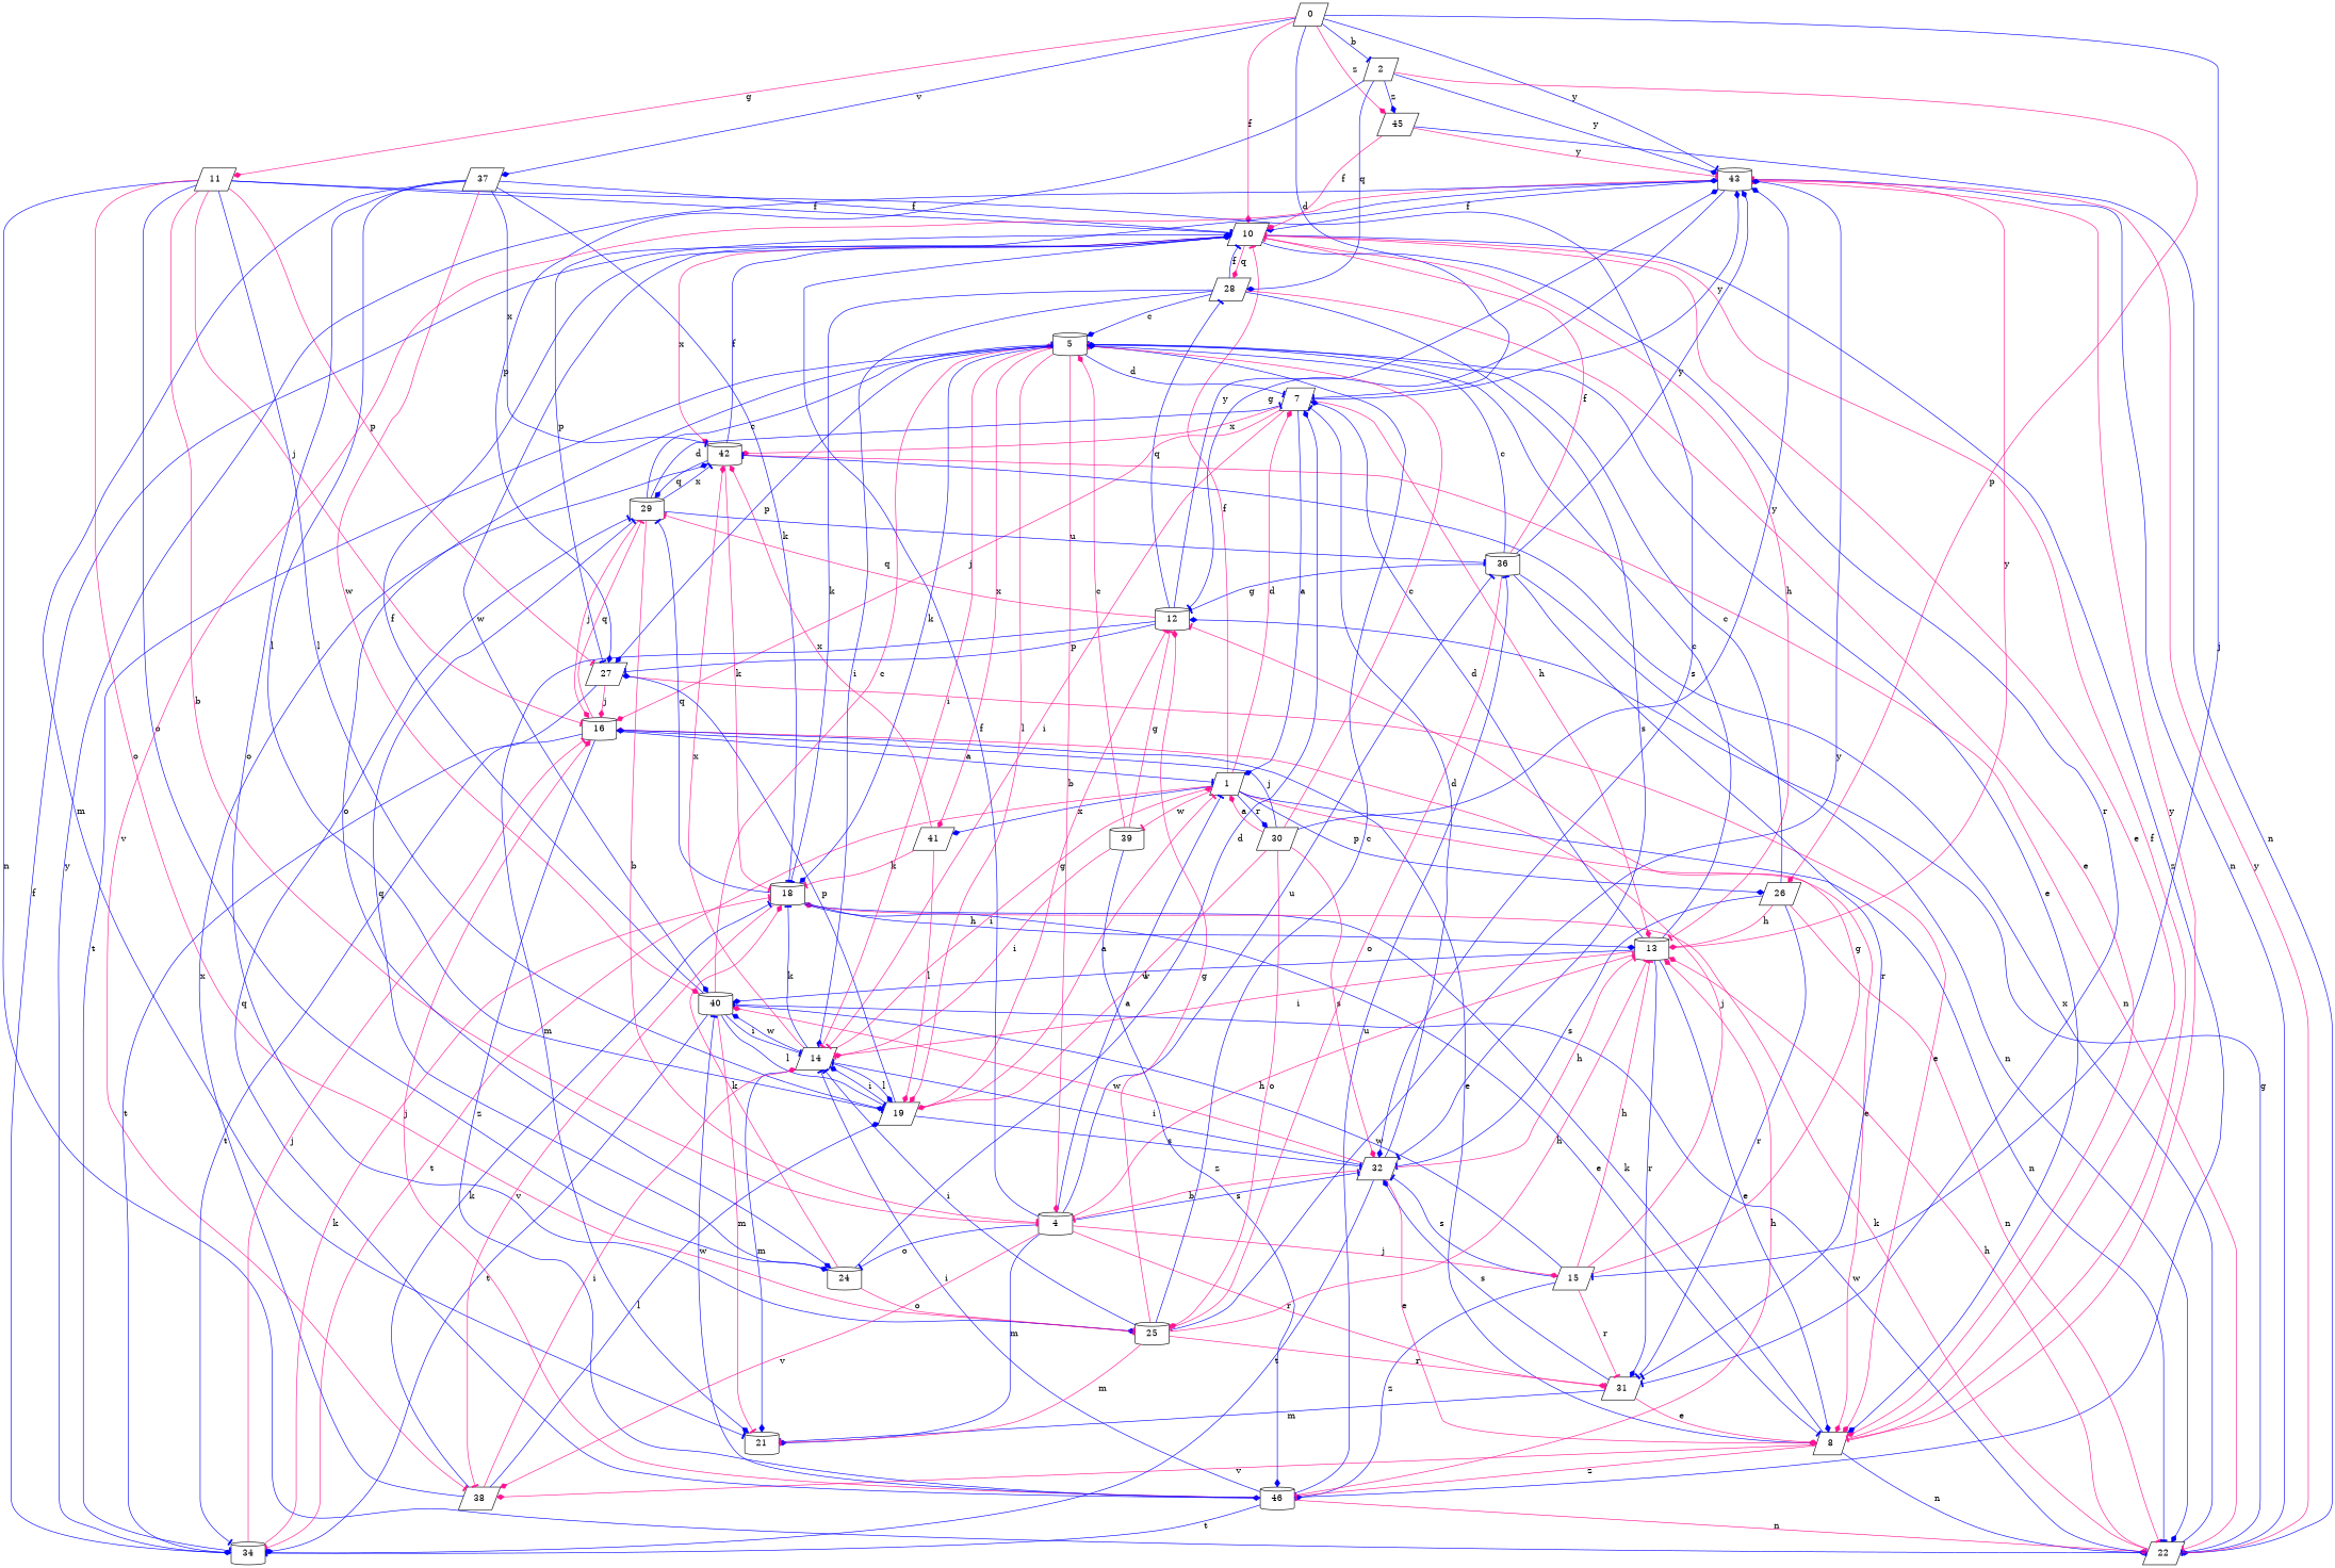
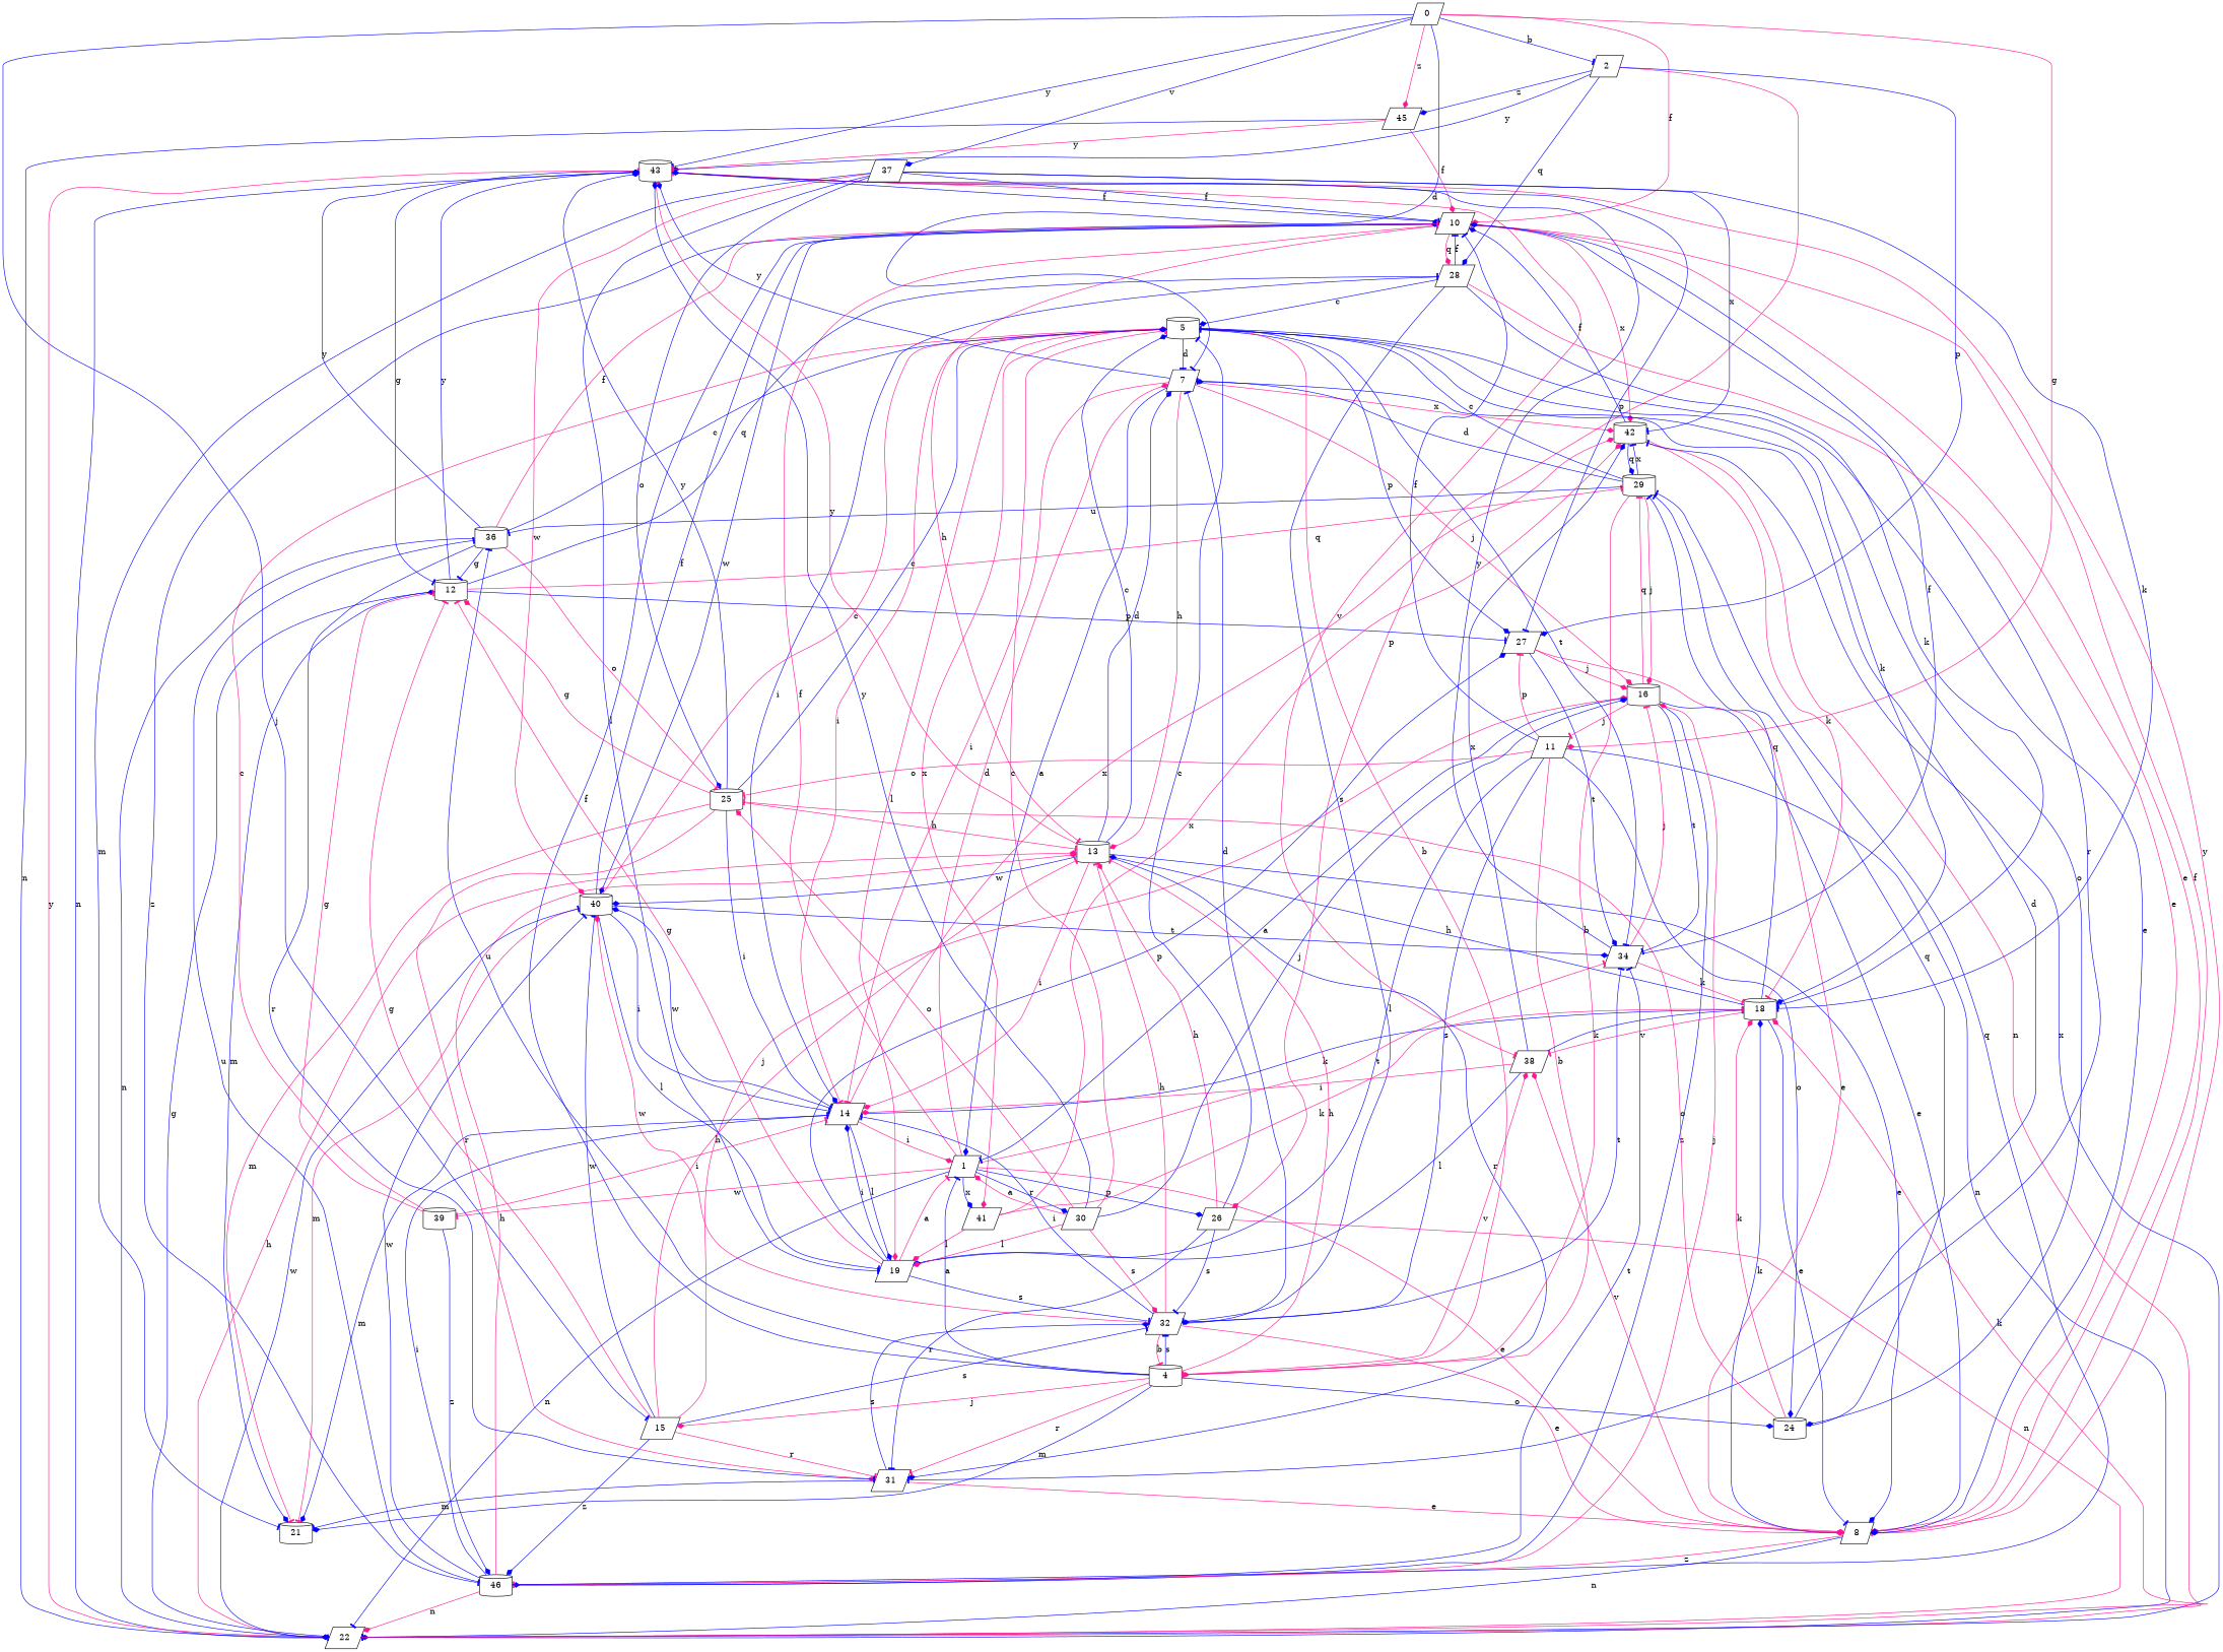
  strict digraph {
    node [shape=parallelogram]
    edge [arrowhead=diamond color=blue]
    0
    2
    7
    10
    11
    15
    37
    43 [shape=cylinder]
    45
    26
    27
    28
    1
    13 [shape=cylinder]
    14
    16 [shape=cylinder]
    42 [shape=cylinder]
    8
    31
    46 [shape=cylinder]
    40 [shape=cylinder]
    22
    4 [shape=cylinder]
    24 [shape=cylinder]
    32
    19
    25 [shape=cylinder]
    12 [shape=cylinder]
    21 [shape=cylinder]
    18 [shape=cylinder]
    38
    30
-   34 [shape=cylinder]
+   34
    39 [shape=cylinder]
    41
    5 [shape=cylinder]
    36 [shape=cylinder]
    29 [shape=cylinder]
    0 -> 2 [arrowhead=tee label=b]
    0 -> 7 [arrowhead=tee label=d]
    0 -> 10 [color=deeppink label=f]
    0 -> 11 [color=deeppink label=g]
    0 -> 15 [arrowhead=tee label=j]
    0 -> 37 [label=v]
    0 -> 43 [arrowhead=tee label=y]
    0 -> 45 [color=deeppink label=z]
    2 -> 43 [label=y]
    2 -> 45 [label=z]
    2 -> 26 [color=deeppink label=p]
    2 -> 27 [label=p]
    2 -> 28 [label=q]
    7 -> 43 [label=y]
    7 -> 1 [label=a]
    7 -> 13 [color=deeppink label=h]
    7 -> 14 [arrowhead=tee color=deeppink label=i]
    7 -> 16 [color=deeppink label=j]
    7 -> 42 [color=deeppink label=x]
    10 -> 28 [color=deeppink label=q]
    10 -> 13 [arrowhead=tee color=deeppink label=h]
    10 -> 42 [color=deeppink label=x]
    10 -> 8 [arrowhead=tee color=deeppink label=e]
    10 -> 31 [arrowhead=tee label=r]
    10 -> 46 [arrowhead=tee label=z]
    10 -> 40 [label=w]
    11 -> 10 [arrowhead=tee label=f]
    11 -> 27 [arrowhead=tee color=deeppink label=p]
-   11 -> 16 [arrowhead=tee color=deeppink label=j]
+   16 -> 11 [arrowhead=tee color=deeppink label=j]
    11 -> 22 [label=n]
    11 -> 4 [arrowhead=tee color=deeppink label=b]
    11 -> 24 [label=o]
    11 -> 32 [label=s]
    11 -> 19 [label=l]
    11 -> 25 [arrowhead=tee color=deeppink label=o]
    15 -> 13 [arrowhead=tee color=deeppink label=h]
    15 -> 16 [color=deeppink label=j]
    15 -> 31 [arrowhead=tee color=deeppink label=r]
    15 -> 46 [label=z]
    15 -> 40 [arrowhead=tee label=w]
    15 -> 32 [arrowhead=tee label=s]
    15 -> 12 [arrowhead=tee color=deeppink label=g]
    37 -> 10 [arrowhead=tee label=f]
    37 -> 42 [arrowhead=tee label=x]
    37 -> 40 [color=deeppink label=w]
    37 -> 19 [arrowhead=tee label=l]
    37 -> 25 [label=o]
    37 -> 21 [arrowhead=tee label=m]
    37 -> 18 [arrowhead=tee label=k]
    43 -> 10 [label=f]
    43 -> 27 [arrowhead=tee label=p]
    43 -> 22 [arrowhead=tee label=n]
    43 -> 12 [arrowhead=tee label=g]
    43 -> 38 [arrowhead=tee color=deeppink label=v]
    45 -> 10 [color=deeppink label=f]
    45 -> 43 [arrowhead=tee color=deeppink label=y]
    45 -> 22 [label=n]
    26 -> 13 [color=deeppink label=h]
    26 -> 31 [arrowhead=tee label=r]
    26 -> 22 [arrowhead=tee color=deeppink label=n]
    26 -> 32 [arrowhead=tee label=s]
    26 -> 5 [arrowhead=tee label=c]
    27 -> 16 [color=deeppink label=j]
    27 -> 8 [color=deeppink label=e]
    27 -> 34 [label=t]
    28 -> 10 [arrowhead=tee label=f]
    28 -> 14 [label=i]
    28 -> 8 [color=deeppink label=e]
    28 -> 32 [arrowhead=tee label=s]
    28 -> 18 [arrowhead=tee label=k]
    28 -> 5 [label=c]
    1 -> 7 [color=deeppink label=d]
    1 -> 10 [arrowhead=tee color=deeppink label=f]
    1 -> 26 [label=p]
    1 -> 8 [color=deeppink label=e]
    1 -> 22 [arrowhead=tee label=n]
    1 -> 30 [label=r]
    1 -> 34 [arrowhead=tee color=deeppink label=t]
    1 -> 39 [arrowhead=tee color=deeppink label=w]
    1 -> 41 [label=x]
    13 -> 7 [label=d]
    13 -> 43 [arrowhead=tee color=deeppink label=y]
    13 -> 14 [color=deeppink label=i]
    13 -> 8 [label=e]
    13 -> 31 [label=r]
    13 -> 40 [label=w]
    13 -> 5 [label=c]
    14 -> 1 [color=deeppink label=i]
    14 -> 42 [color=deeppink label=x]
    14 -> 40 [label=w]
    14 -> 19 [label=l]
    14 -> 21 [label=m]
    14 -> 18 [arrowhead=tee label=k]
    16 -> 1 [arrowhead=tee label=a]
    16 -> 8 [label=e]
    16 -> 46 [label=z]
    16 -> 34 [arrowhead=tee label=t]
    16 -> 29 [arrowhead=tee color=deeppink label=q]
    42 -> 10 [label=f]
    42 -> 22 [arrowhead=tee color=deeppink label=n]
    42 -> 18 [arrowhead=tee color=deeppink label=k]
    42 -> 29 [label=q]
    8 -> 10 [arrowhead=tee color=deeppink label=f]
    8 -> 43 [arrowhead=tee color=deeppink label=y]
    8 -> 46 [arrowhead=tee color=deeppink label=z]
    8 -> 22 [arrowhead=tee label=n]
    8 -> 18 [label=k]
    8 -> 38 [color=deeppink label=v]
    31 -> 8 [color=deeppink label=e]
    31 -> 32 [label=s]
    31 -> 21 [arrowhead=tee label=m]
    46 -> 13 [color=deeppink label=h]
    46 -> 14 [arrowhead=tee label=i]
    46 -> 16 [color=deeppink label=j]
    46 -> 40 [arrowhead=tee label=w]
    46 -> 22 [color=deeppink label=n]
    46 -> 34 [arrowhead=tee label=t]
    46 -> 36 [arrowhead=tee label=u]
    46 -> 29 [arrowhead=tee label=q]
    40 -> 10 [label=f]
    40 -> 14 [arrowhead=tee label=i]
    40 -> 19 [arrowhead=tee label=l]
    40 -> 21 [arrowhead=tee color=deeppink label=m]
    40 -> 34 [label=t]
    40 -> 5 [color=deeppink label=c]
    22 -> 43 [arrowhead=tee color=deeppink label=y]
    22 -> 13 [color=deeppink label=h]
    22 -> 42 [arrowhead=tee label=x]
    22 -> 40 [arrowhead=tee label=w]
    22 -> 12 [label=g]
    22 -> 18 [color=deeppink label=k]
    4 -> 10 [label=f]
    4 -> 15 [color=deeppink label=j]
    4 -> 1 [arrowhead=tee label=a]
    4 -> 13 [arrowhead=tee color=deeppink label=h]
    4 -> 31 [arrowhead=tee color=deeppink label=r]
-   4 -> 24 [arrowhead=tee label=o]
+   4 -> 24 [label=o]
    4 -> 32 [arrowhead=tee label=s]
    4 -> 21 [label=m]
    4 -> 38 [color=deeppink label=v]
    4 -> 36 [arrowhead=tee label=u]
    24 -> 7 [label=d]
    24 -> 25 [arrowhead=tee color=deeppink label=o]
    24 -> 18 [color=deeppink label=k]
    24 -> 29 [arrowhead=tee label=q]
    32 -> 7 [arrowhead=tee label=d]
    32 -> 13 [arrowhead=tee color=deeppink label=h]
    32 -> 14 [arrowhead=tee label=i]
    32 -> 8 [color=deeppink label=e]
    32 -> 40 [color=deeppink label=w]
    32 -> 4 [arrowhead=tee color=deeppink label=b]
    32 -> 34 [arrowhead=tee label=t]
    19 -> 27 [label=p]
    19 -> 1 [arrowhead=tee color=deeppink label=a]
    19 -> 14 [label=i]
    19 -> 32 [arrowhead=tee label=s]
    19 -> 12 [arrowhead=tee color=deeppink label=g]
    25 -> 43 [label=y]
    25 -> 13 [arrowhead=tee color=deeppink label=h]
    25 -> 14 [arrowhead=tee label=i]
    25 -> 31 [color=deeppink label=r]
    25 -> 12 [color=deeppink label=g]
    25 -> 21 [arrowhead=tee color=deeppink label=m]
    25 -> 5 [label=c]
    12 -> 43 [label=y]
    12 -> 27 [arrowhead=tee label=p]
    12 -> 28 [arrowhead=tee label=q]
    12 -> 21 [label=m]
    12 -> 29 [arrowhead=tee color=deeppink label=q]
    18 -> 13 [label=h]
    18 -> 8 [arrowhead=tee label=e]
    18 -> 38 [arrowhead=tee color=deeppink label=v]
    18 -> 29 [arrowhead=tee label=q]
    38 -> 14 [color=deeppink label=i]
    38 -> 42 [label=x]
    38 -> 19 [label=l]
    38 -> 18 [arrowhead=tee label=k]
    30 -> 43 [label=y]
    30 -> 1 [color=deeppink label=a]
    30 -> 16 [label=j]
    30 -> 32 [color=deeppink label=s]
    30 -> 19 [color=deeppink label=l]
    30 -> 25 [color=deeppink label=o]
    30 -> 5 [arrowhead=tee color=deeppink label=c]
    34 -> 10 [label=f]
    34 -> 43 [label=y]
    34 -> 16 [arrowhead=tee color=deeppink label=j]
    34 -> 18 [arrowhead=tee color=deeppink label=k]
    39 -> 14 [arrowhead=tee color=deeppink label=i]
    39 -> 46 [label=z]
    39 -> 12 [arrowhead=tee color=deeppink label=g]
    39 -> 5 [color=deeppink label=c]
    41 -> 42 [color=deeppink label=x]
    41 -> 19 [color=deeppink label=l]
    41 -> 18 [arrowhead=tee color=deeppink label=k]
    5 -> 7 [arrowhead=tee label=d]
    5 -> 27 [label=p]
    5 -> 14 [arrowhead=tee color=deeppink label=i]
    5 -> 8 [label=e]
    5 -> 4 [color=deeppink label=b]
    5 -> 24 [label=o]
    5 -> 19 [color=deeppink label=l]
    5 -> 18 [label=k]
    5 -> 34 [arrowhead=tee label=t]
    5 -> 41 [color=deeppink label=x]
    36 -> 10 [arrowhead=tee color=deeppink label=f]
    36 -> 43 [label=y]
    36 -> 31 [arrowhead=tee label=r]
    36 -> 22 [label=n]
    36 -> 25 [arrowhead=tee color=deeppink label=o]
    36 -> 12 [arrowhead=tee label=g]
    36 -> 5 [label=c]
    29 -> 7 [arrowhead=tee label=d]
    29 -> 16 [color=deeppink label=j]
    29 -> 42 [arrowhead=tee label=x]
    29 -> 4 [arrowhead=tee color=deeppink label=b]
    29 -> 5 [arrowhead=tee label=c]
    29 -> 36 [arrowhead=tee label=u]
  }
